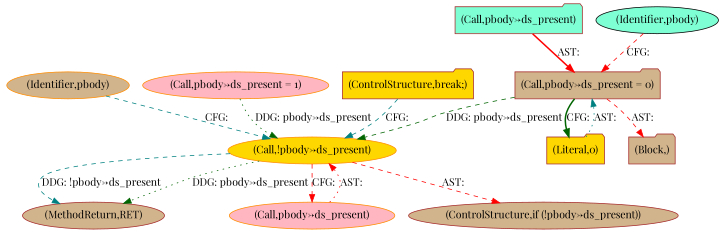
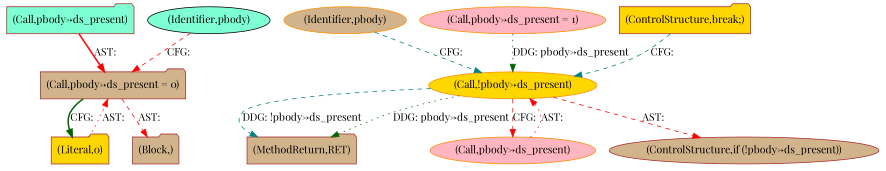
  digraph {
    fontname="Playfair Display"
    node [color=brown fillcolor=tan fontname="Playfair Display" shape=folder style=filled]
    edge [color=red fontname="Playfair Display" style=dashed]
    n1 [label="(Call,pbody->ds_present = 0)"]
    n2 [color=darkorange fillcolor=gold label="(Call,!pbody->ds_present)" shape=ellipse]
    n3 [fillcolor=gold label="(Literal,0)"]
    n4 [label="(Block,)"]
-   n5 [label="(MethodReturn,RET)" shape=ellipse]
+   n5 [label="(MethodReturn,RET)"]
    n6 [color=darkorange fillcolor=lightpink label="(Call,pbody->ds_present)" shape=ellipse]
    n7 [label="(ControlStructure,if (!pbody->ds_present))" shape=ellipse]
    n8 [fillcolor=aquamarine label="(Call,pbody->ds_present)"]
    n9 [color=darkorange label="(Identifier,pbody)" shape=ellipse]
    n10 [color=black fillcolor=aquamarine label="(Identifier,pbody)" shape=ellipse]
    n11 [color=darkorange fillcolor=lightpink label="(Call,pbody->ds_present = 1)" shape=ellipse]
    n12 [fillcolor=gold label="(ControlStructure,break;)"]
-   n1 -> n2 [color=darkgreen label="DDG: pbody->ds_present"]
    n1 -> n3 [color=darkgreen label="CFG: " style=bold]
    n1 -> n4 [label="AST: "]
    n2 -> n5 [color=teal label="DDG: !pbody->ds_present"]
    n2 -> n5 [color=darkgreen label="DDG: pbody->ds_present" style=dotted]
    n2 -> n6 [label="CFG: "]
    n2 -> n7 [label="AST: "]
-   n3 -> n1 [color=teal label="AST: " style=dotted]
+   n3 -> n1 [label="AST: " style=dotted]
    n6 -> n2 [label="AST: " style=dotted]
    n8 -> n1 [label="AST: " style=bold]
    n9 -> n2 [color=teal label="CFG: "]
    n10 -> n1 [label="CFG: "]
    n11 -> n2 [color=darkgreen label="DDG: pbody->ds_present" style=dotted]
    n12 -> n2 [color=teal label="CFG: "]
  }
